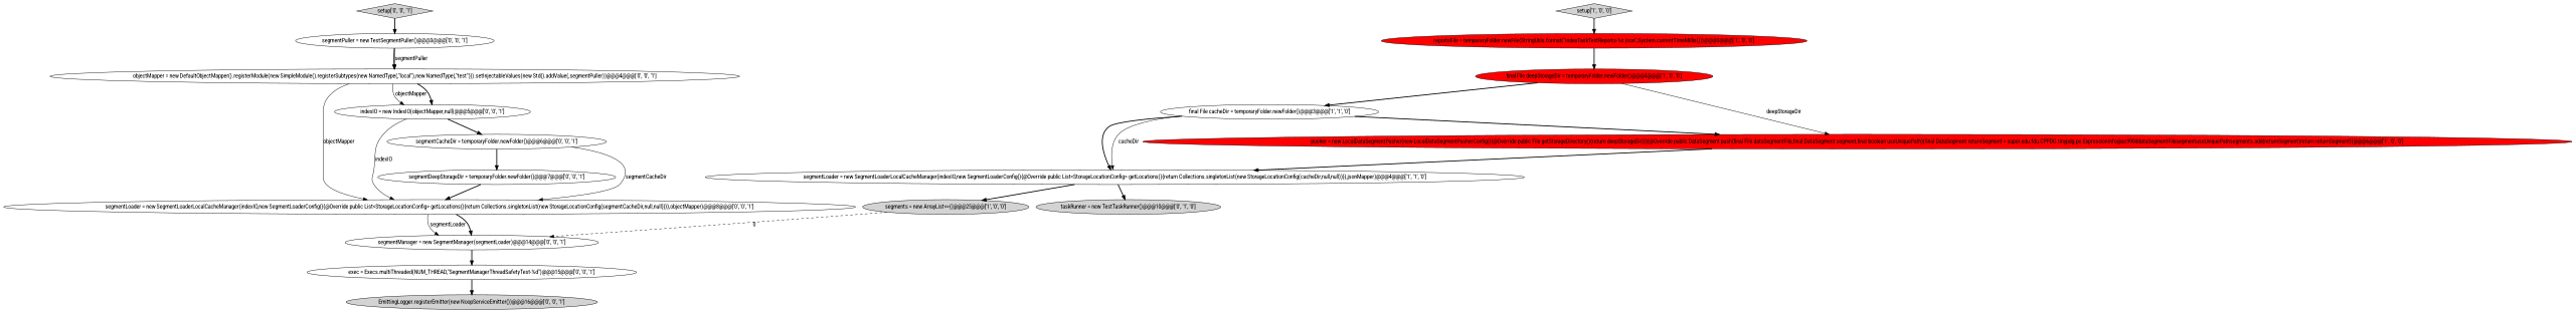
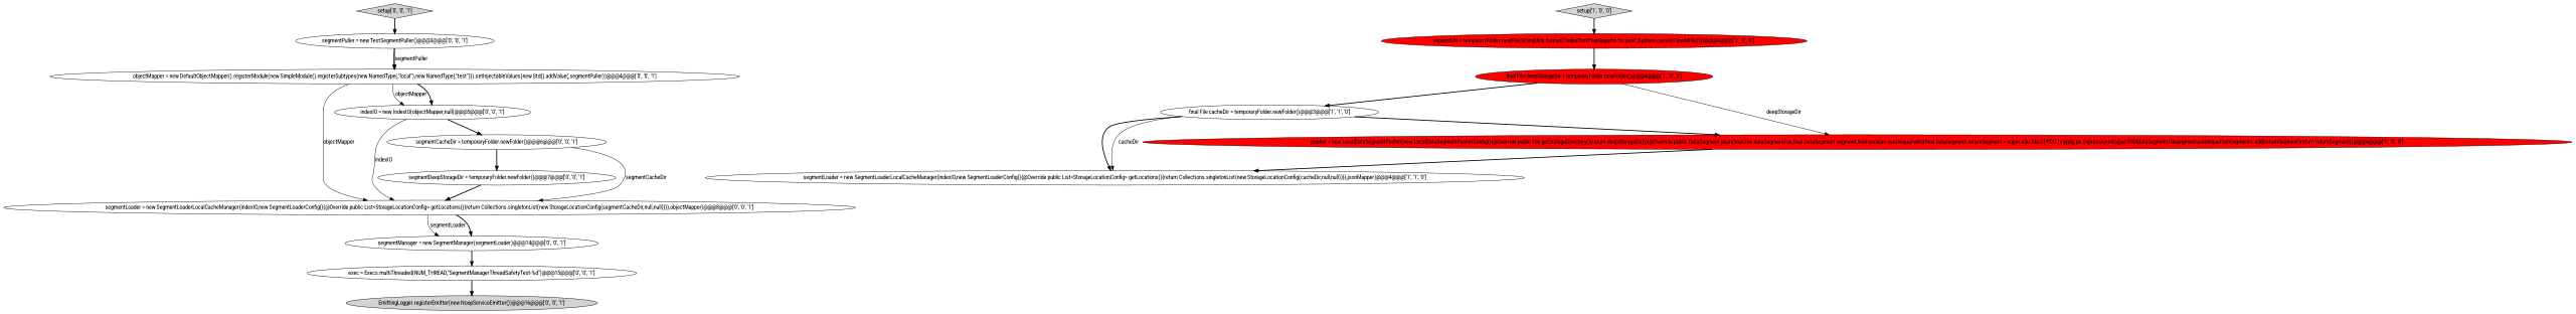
  digraph {
    fontname="Roboto Condensed"
    node [fillcolor=white fontname="Roboto Condensed" shape=ellipse style=filled]
    edge [fontname="Roboto Condensed" style=bold]
    n1 [label="final File cacheDir = temporaryFolder.newFolder()@@@3@@@['1', '1', '0']"]
    n2 [label="segmentLoader = new SegmentLoaderLocalCacheManager(indexIO,new SegmentLoaderConfig(){@Override public List<StorageLocationConfig> getLocations(){return Collections.singletonList(new StorageLocationConfig(cacheDir,null,null))}},jsonMapper)@@@4@@@['1', '1', '0']"]
    n3 [fillcolor=red label="pusher = new LocalDataSegmentPusher(new LocalDataSegmentPusherConfig(){@Override public File getStorageDirectory(){return deepStorageDir}}){@Override public DataSegment push(final File dataSegmentFile,final DataSegment segment,final boolean useUniquePath){final DataSegment returnSegment = super.edu.fdu.CPPDG.tinypdg.pe.ExpressionInfo@ac990ddataSegmentFilesegmentuseUniquePathsegments.add(returnSegment)return returnSegment}}@@@6@@@['1', '0', '0']"]
    n4 [label="segmentDeepStorageDir = temporaryFolder.newFolder()@@@7@@@['0', '0', '1']"]
    n5 [label="segmentLoader = new SegmentLoaderLocalCacheManager(indexIO,new SegmentLoaderConfig(){@Override public List<StorageLocationConfig> getLocations(){return Collections.singletonList(new StorageLocationConfig(segmentCacheDir,null,null))}},objectMapper)@@@8@@@['0', '0', '1']"]
    n6 [label="segmentManager = new SegmentManager(segmentLoader)@@@14@@@['0', '0', '1']"]
    n7 [label="segmentPuller = new TestSegmentPuller()@@@3@@@['0', '0', '1']"]
    n8 [label="objectMapper = new DefaultObjectMapper().registerModule(new SimpleModule().registerSubtypes(new NamedType(,\"local\"),new NamedType(,\"test\"))).setInjectableValues(new Std().addValue(,segmentPuller))@@@4@@@['0', '0', '1']"]
    n9 [label="indexIO = new IndexIO(objectMapper,null)@@@5@@@['0', '0', '1']"]
    n10 [fillcolor=lightgray label="EmittingLogger.registerEmitter(new NoopServiceEmitter())@@@16@@@['0', '0', '1']"]
    n11 [fillcolor=lightgray label="setup['0', '0', '1']" shape=diamond]
    n12 [label="segmentCacheDir = temporaryFolder.newFolder()@@@6@@@['0', '0', '1']"]
    n13 [label="exec = Execs.multiThreaded(NUM_THREAD,\"SegmentManagerThreadSafetyTest-%d\")@@@15@@@['0', '0', '1']"]
    n14 [fillcolor=red label="reportsFile = temporaryFolder.newFile(StringUtils.format(\"IndexTaskTestReports-%s.json\",System.currentTimeMillis()))@@@3@@@['1', '0', '0']"]
    n15 [fillcolor=red label="final File deepStorageDir = temporaryFolder.newFolder()@@@4@@@['1', '0', '0']"]
    n16 [fillcolor=lightgray label="setup['1', '0', '0']" shape=diamond]
-   n17 [fillcolor=lightgray label="segments = new ArrayList<>()@@@25@@@['1', '0', '0']"]
-   n18 [fillcolor=lightgray label="taskRunner = new TestTaskRunner()@@@10@@@['0', '1', '0']"]
    n1 -> n2
    n1 -> n2 [label=cacheDir style=solid]
    n1 -> n3
-   n2 -> n17
-   n2 -> n18
    n3 -> n2
    n4 -> n5
    n5 -> n6 [label=segmentLoader style=solid]
    n5 -> n6
    n6 -> n13
    n7 -> n8
    n7 -> n8 [label=segmentPuller style=solid]
    n8 -> n5 [label=objectMapper style=solid]
    n8 -> n9 [label=objectMapper style=solid]
    n8 -> n9
    n9 -> n5 [label=indexIO style=solid]
    n9 -> n12
    n11 -> n7
    n12 -> n4
    n12 -> n5 [label=segmentCacheDir style=solid]
    n13 -> n10
    n14 -> n15
    n15 -> n1
    n15 -> n3 [label=deepStorageDir style=solid]
    n16 -> n14
-   n17 -> n6 [label=0 style=dashed]
  }
